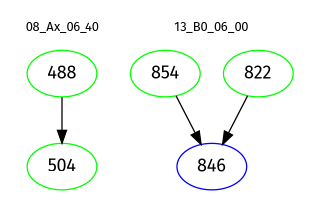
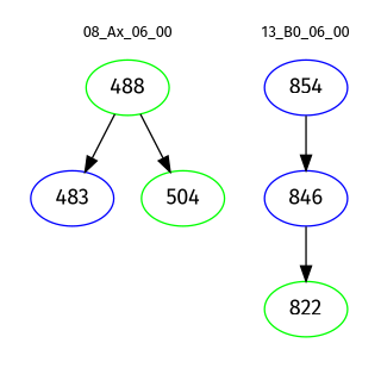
  digraph {
    fontname="Fira Sans"
    node [color=green fontname="Fira Sans"]
    edge [color=black fontname="Fira Sans"]
    n1 [label=488]
+   n2 [color=blue label=483]
    n3 [label=504]
    n4 [color=blue label=846]
    n5 [label=822]
-   n6 [label=854]
+   n6 [color=blue label=854]
    subgraph cluster_1 {
      color=white
      fontsize=10
-     label="08_Ax_06_40"
+     label="08_Ax_06_00"
      n1
+     n2
      n3
    }
    subgraph cluster_2 {
      color=white
      fontsize=10
      label="13_B0_06_00"
      n4
      n5
      n6
    }
+   n1 -> n2
    n1 -> n3
-   n5 -> n4
+   n4 -> n5
    n6 -> n4
  }
